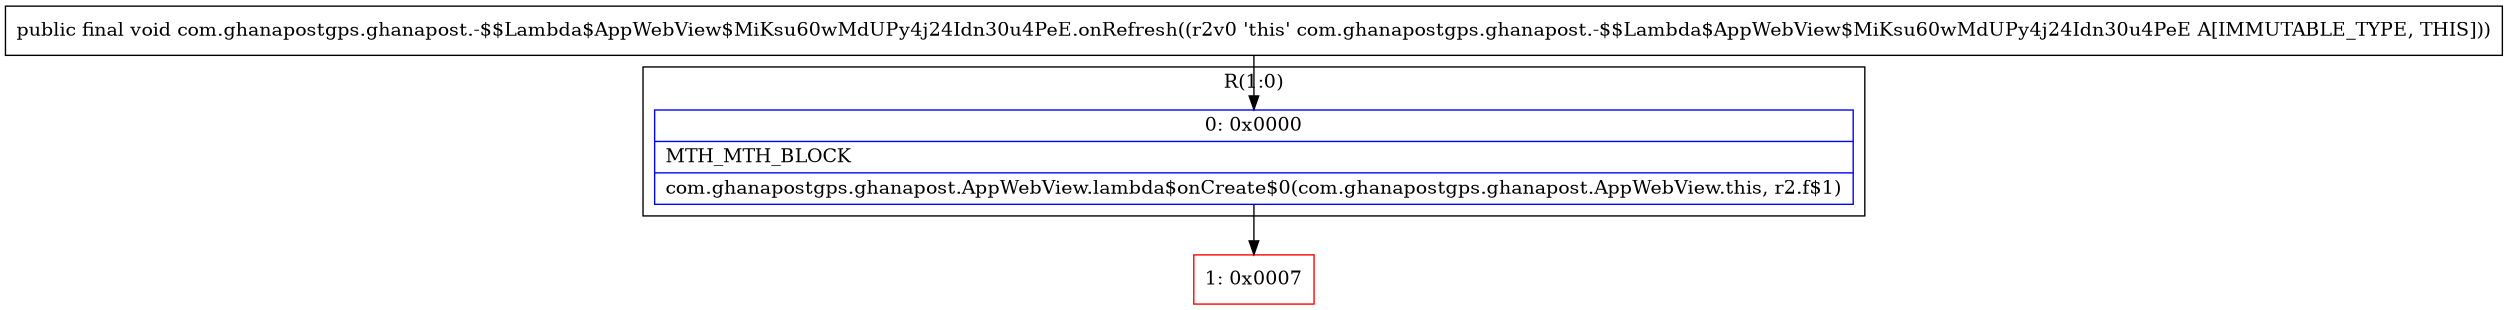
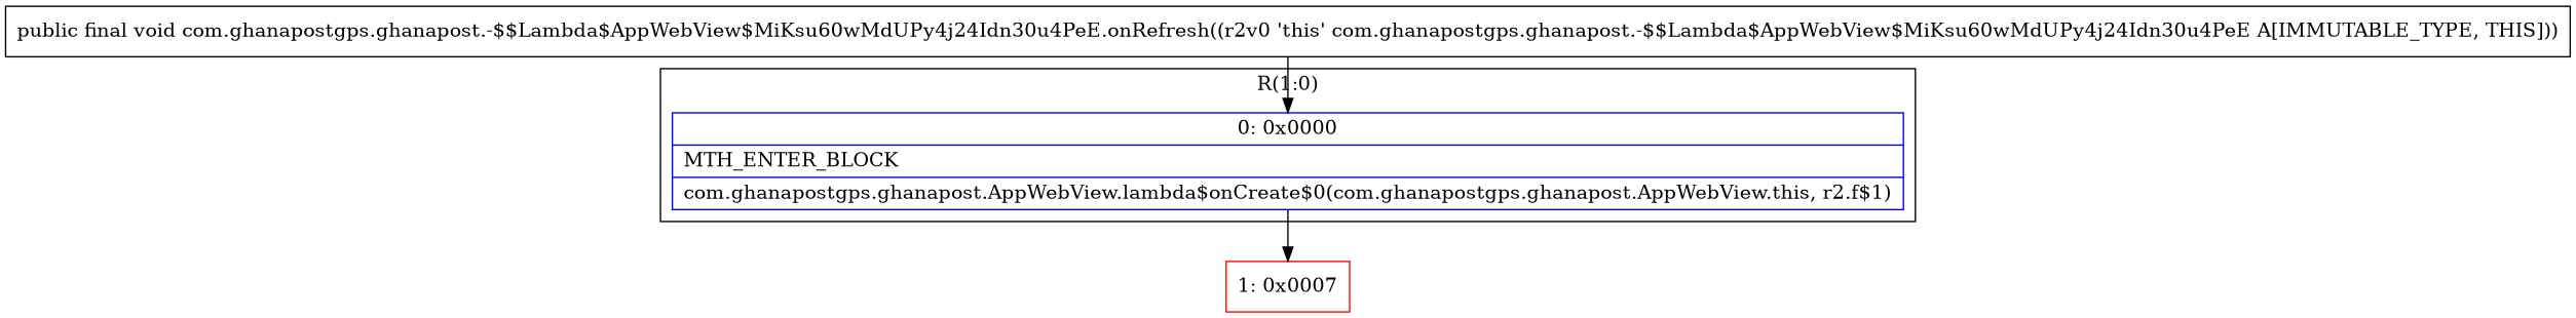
  digraph {
    node [shape=record]
-   n1 [color=blue label="{0\:\ 0x0000|MTH_MTH_BLOCK\l|com.ghanapostgps.ghanapost.AppWebView.lambda$onCreate$0(com.ghanapostgps.ghanapost.AppWebView.this, r2.f$1)\l}"]
+   n1 [color=blue label="{0\:\ 0x0000|MTH_ENTER_BLOCK\l|com.ghanapostgps.ghanapost.AppWebView.lambda$onCreate$0(com.ghanapostgps.ghanapost.AppWebView.this, r2.f$1)\l}"]
    n2 [color=red label="{1\:\ 0x0007}"]
    n3 [label="{public final void com.ghanapostgps.ghanapost.\-$$Lambda$AppWebView$MiKsu60wMdUPy4j24Idn30u4PeE.onRefresh((r2v0 'this' com.ghanapostgps.ghanapost.\-$$Lambda$AppWebView$MiKsu60wMdUPy4j24Idn30u4PeE A[IMMUTABLE_TYPE, THIS])) }"]
    subgraph cluster_1 {
      label="R(1:0)"
      n1
    }
    n1 -> n2
    n3 -> n1
  }
